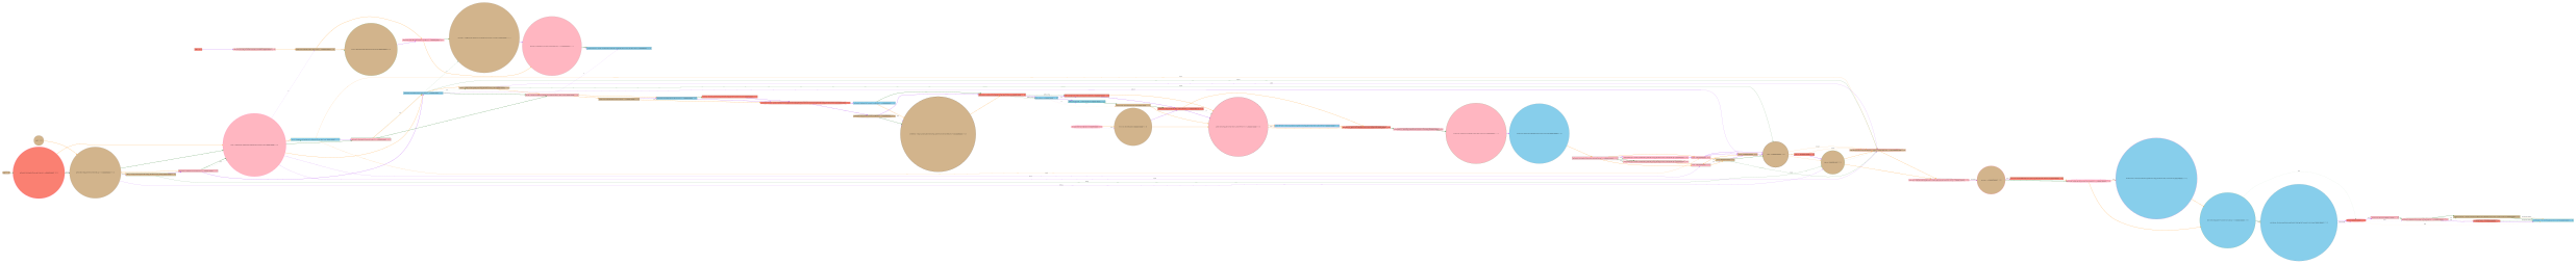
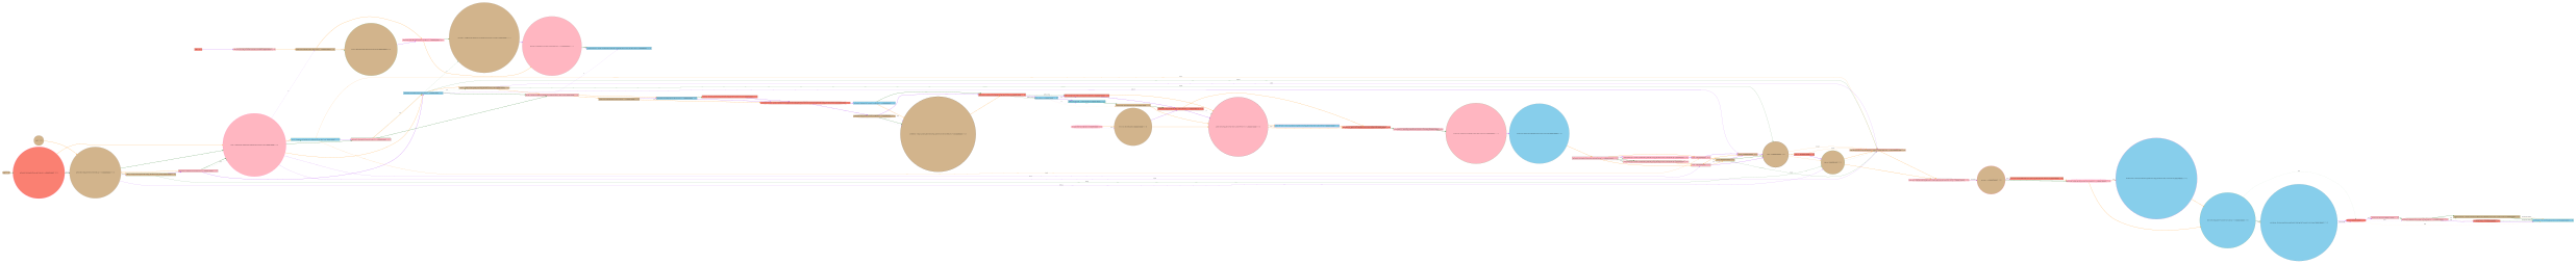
  digraph {
    fontname=Montserrat
    rankdir=LR
    node [color=gray40 fillcolor=tan fontname=Montserrat shape=circle style=filled]
    edge [arrowhead=vee color=darkorange fontname=Montserrat style=bold]
    n1 [color=black label="sendfileSize = Integer.parseInt(getServletConfig().getInitParameter(\"sendfileSize\")) * 1024@@@9@@@['1', '1', '0']"]
    n2 [color=black fillcolor=salmon label="fileEncoding = getServletConfig().getInitParameter(\"fileEncoding\")@@@10@@@['1', '1', '0']" shape=box]
    n3 [color=black fillcolor=salmon label="fileEncodingCharset = B2CConverter.getCharset(fileEncoding)@@@17@@@['1', '1', '0']" shape=note]
    n4 [color=black fillcolor=skyblue label="fileEncoding == null@@@11@@@['1', '1', '0']" shape=note]
    n5 [color=darkgreen fillcolor=lightpink label="useAcceptRanges = Boolean.parseBoolean(getServletConfig().getInitParameter(\"useAcceptRanges\"))@@@28@@@['0', '1', '0']" shape=cylinder]
    n6 [color=darkgreen fillcolor=lightpink label="input < 256@@@29@@@['0', '1', '0']" shape=box]
    n7 [color=darkgreen label="input = 256@@@29@@@['1', '1', '0']" shape=box]
    n8 [color=black label="output < 256@@@30@@@['1', '1', '0']"]
    n9 [color=darkgreen fillcolor=lightpink label="getServletConfig().getInitParameter(\"sortDirectoriesFirst\") != null@@@45@@@['0', '1', '0']" shape=cylinder]
    n10 [color=black fillcolor=salmon label="sortDirectoriesFirst = false@@@49@@@['0', '1', '0']" shape=cylinder]
    n11 [color=darkgreen label="sortDirectoriesFirst = Boolean.parseBoolean(getServletConfig().getInitParameter(\"sortDirectoriesFirst\"))@@@46@@@['0', '1', '0']" shape=box]
    n12 [color=darkgreen fillcolor=skyblue label="sortManager = new SortManager(sortDirectoriesFirst)@@@51@@@['0', '1', '0']" shape=box]
    n13 [color=darkgreen fillcolor=lightpink label="super.edu.fdu.CPPDG.tinypdg.pe.ExpressionInfo@535c42@@@3@@@['0', '0', '1']" shape=cylinder]
    n14 [label="getServletConfig().getInitParameter(\"secret\") != null@@@4@@@['0', '0', '1']" shape=box]
    n15 [color=darkgreen label="secret = getServletConfig().getInitParameter(\"secret\")@@@4@@@['0', '0', '1']"]
    n16 [color=deeppink fillcolor=lightpink label="getServletConfig().getInitParameter(\"maxDepth\") != null@@@5@@@['0', '0', '1']" shape=cylinder]
    n17 [fillcolor=skyblue label="getServletConfig().getInitParameter(\"sendfileSize\") != null@@@9@@@['0', '1', '0']" shape=box]
    n18 [color=deeppink fillcolor=skyblue label="showServerInfo = Boolean.parseBoolean(getServletConfig().getInitParameter(\"showServerInfo\"))@@@39@@@['1', '1', '0']"]
    n19 [color=darkgreen fillcolor=skyblue label="getServletConfig().getInitParameter(\"sortListings\") != null@@@41@@@['0', '1', '0']"]
    n20 [color=deeppink fillcolor=salmon label="sortListings@@@43@@@['0', '1', '0']" shape=cylinder]
    n21 [fillcolor=skyblue label="sortListings = Boolean.parseBoolean(getServletConfig().getInitParameter(\"sortListings\"))@@@42@@@['0', '1', '0']"]
    n22 [color=deeppink fillcolor=lightpink label="input = Integer.parseInt(getServletConfig().getInitParameter(\"input\"))@@@4@@@['1', '1', '0']"]
    n23 [color=darkgreen fillcolor=skyblue label="input = Integer.parseInt(getServletConfig().getInitParameter(\"input\"))@@@4@@@['1', '0', '0']" shape=box]
    n24 [color=darkgreen fillcolor=lightpink label="getServletConfig().getInitParameter(\"output\") != null@@@5@@@['1', '0', '0']" shape=note]
    n25 [fillcolor=skyblue label="getServletConfig().getInitParameter(\"output\") != null@@@5@@@['1', '1', '0']" shape=box]
    n26 [color=deeppink label="log(\"DefaultServlet.init: input buffer size=\" + input + \", output buffer size=\" + output)@@@32@@@['1', '1', '0']" shape=cylinder]
    n27 [fillcolor=lightpink label="input < 256@@@29@@@['1', '0', '0']" shape=note]
    n28 [color=darkgreen fillcolor=lightpink label="listings = Boolean.parseBoolean(getServletConfig().getInitParameter(\"listings\"))@@@6@@@['1', '1', '0']" shape=note]
    n29 [color=deeppink label="output < 256@@@30@@@['1', '0', '0']" shape=note]
    n30 [label="maxDepth = Integer.parseInt(getServletConfig().getInitParameter(\"maxDepth\"))@@@5@@@['0', '0', '1']"]
    n31 [label="output = Integer.parseInt(getServletConfig().getInitParameter(\"output\"))@@@5@@@['0', '1', '0']" shape=cylinder]
    n32 [fillcolor=lightpink label="resources = (WebResourceRoot)getServletContext().getAttribute(Globals.RESOURCES_ATTR)@@@34@@@['1', '1', '0']" shape=cylinder]
    n33 [fillcolor=lightpink label="getServletConfig().getInitParameter(\"allowSpecialPaths\") != null@@@6@@@['0', '0', '1']"]
    n34 [color=black fillcolor=skyblue label="allowSpecialPaths = Boolean.parseBoolean(getServletConfig().getInitParameter(\"allowSpecialPaths\"))@@@6@@@['0', '0', '1']" shape=box]
    n35 [color=black fillcolor=salmon label="output = 256@@@30@@@['0', '1', '0']" shape=note]
    n36 [color=darkgreen label="debug > 0@@@31@@@['1', '1', '0']"]
    n37 [color=black fillcolor=salmon label="getServletConfig().getInitParameter(\"useBomIfPresent\") != null@@@23@@@['1', '0', '0']" shape=box]
    n38 [color=black fillcolor=salmon label="globalXsltFile = getServletConfig().getInitParameter(\"globalXsltFile\")@@@24@@@['1', '1', '0']" shape=cylinder]
    n39 [color=black fillcolor=lightpink label="getServletConfig().getInitParameter(\"useBomIfPresent\") != null@@@23@@@['1', '1', '0']"]
    n40 [color=black fillcolor=lightpink label="contextXsltFile = getServletConfig().getInitParameter(\"contextXsltFile\")@@@25@@@['1', '1', '0']" shape=cylinder]
    n41 [color=deeppink fillcolor=skyblue label="useBomIfPresent = Boolean.parseBoolean(getServletConfig().getInitParameter(\"useBomIfPresent\"))@@@23@@@['0', '1', '0']" shape=box]
    n42 [label="getServletConfig().getInitParameter(\"debug\") != null@@@3@@@['1', '1', '0']"]
    n43 [color=black fillcolor=lightpink label="getServletConfig().getInitParameter(\"input\") != null@@@4@@@['0', '1', '0']" shape=note]
    n44 [color=darkgreen label="debug = Integer.parseInt(getServletConfig().getInitParameter(\"debug\"))@@@3@@@['0', '1', '0']" shape=note]
    n45 [color=darkgreen fillcolor=lightpink label="localXsltFile = getServletConfig().getInitParameter(\"localXsltFile\")@@@26@@@['1', '1', '0']"]
    n46 [fillcolor=skyblue label="readmeFile = getServletConfig().getInitParameter(\"readmeFile\")@@@27@@@['1', '1', '0']"]
    n47 [color=black fillcolor=lightpink label="getServletConfig().getInitParameter(\"useAcceptRanges\") != null@@@28@@@['1', '1', '0']" shape=note]
    n48 [color=black label="getServletConfig().getInitParameter(\"readonly\") != null@@@7@@@['1', '0', '0']" shape=box]
    n49 [color=black fillcolor=skyblue label="getServletConfig().getInitParameter(\"readonly\") != null@@@7@@@['1', '1', '0']" shape=note]
    n50 [fillcolor=salmon label="compressionFormats = parseCompressionFormats(getServletConfig().getInitParameter(\"precompressed\"),getServletConfig().getInitParameter(\"gzip\"))@@@8@@@['1', '1', '0']" shape=cylinder]
    n51 [fillcolor=salmon label="readOnly = Boolean.parseBoolean(getServletConfig().getInitParameter(\"readonly\"))@@@7@@@['0', '1', '0']" shape=box]
    n52 [fillcolor=salmon label="init['0', '0', '1']" shape=note]
    n53 [label="init['0', '1', '0']"]
    n54 [color=deeppink label="resources == null@@@35@@@['1', '1', '0']"]
    n55 [color=darkgreen fillcolor=salmon label="throw new UnavailableException(sm.getString(\"defaultServlet.noResources\"))@@@36@@@['1', '1', '0']" shape=note]
    n56 [color=deeppink fillcolor=lightpink label="getServletConfig().getInitParameter(\"showServerInfo\") != null@@@38@@@['1', '1', '0']" shape=cylinder]
    n57 [color=deeppink fillcolor=salmon label="getServletConfig().getInitParameter(\"debug\") != null@@@3@@@['1', '0', '0']"]
    n58 [color=deeppink fillcolor=lightpink label="UnsupportedEncodingException e@@@19@@@['1', '1', '0']" shape=cylinder]
    n59 [label="throw new ServletException(e)@@@20@@@['1', '1', '0']"]
    n60 [label="getServletConfig().getInitParameter(\"sendfileSize\") != null@@@9@@@['1', '0', '0']" shape=cylinder]
    n61 [label="fileEncoding = fileEncodingCharset.name()@@@13@@@['1', '1', '0']" shape=note]
    n62 [color=black fillcolor=lightpink label="boolean sortDirectoriesFirst@@@44@@@['0', '1', '0']" shape=note]
    n63 [color=deeppink fillcolor=lightpink label="useAcceptRanges = Boolean.parseBoolean(getServletConfig().getInitParameter(\"useAcceptRanges\"))@@@28@@@['1', '0', '0']" shape=box]
    n64 [color=darkgreen fillcolor=skyblue label="fileEncodingCharset = Charset.defaultCharset()@@@12@@@['1', '1', '0']" shape=note]
    n65 [label="init['1', '0', '0']" shape=cylinder]
    n1 -> n2 [arrowhead=tee]
    n2 -> n3 [color=darkgreen label=fileEncoding style=solid]
    n2 -> n4 [color=purple]
    n2 -> n4 [color=darkgreen label=fileEncoding style=solid]
    n3 -> n37 [arrowhead=tee color=purple]
    n3 -> n39 [arrowhead=tee]
    n4 -> n3 [color=purple]
    n4 -> n3 [color=purple label=true style=dotted]
    n4 -> n61 [label=true style=dotted]
    n4 -> n64 [color=purple label=true style=dotted]
    n4 -> n64 [color=purple]
    n5 -> n6 [arrowhead=tee]
    n6 -> n7 [arrowhead=tee]
    n6 -> n7 [arrowhead=tee color=purple label=true style=dotted]
-   n27 -> n8 [color=purple]
+   n6 -> n8 [color=purple]
    n7 -> n8 [arrowhead=tee color=darkgreen]
    n7 -> n26 [color=darkgreen label=input style=solid]
    n7 -> n29 [arrowhead=tee color=purple]
    n8 -> n26 [label=output style=solid]
    n8 -> n35 [arrowhead=tee color=purple label=true style=dotted]
    n8 -> n35 [arrowhead=tee]
    n8 -> n36 [style=solid]
    n9 -> n10 [arrowhead=tee color=purple]
    n9 -> n10 [label=false style=dotted]
    n9 -> n11 [arrowhead=tee color=darkgreen]
    n9 -> n11 [arrowhead=tee color=darkgreen label=true style=dotted]
    n10 -> n12 [arrowhead=tee color=purple]
    n10 -> n12 [color=darkgreen label=sortDirectoriesFirst style=solid]
    n11 -> n12 [color=darkgreen]
    n11 -> n12 [label=sortDirectoriesFirst style=solid]
    n13 -> n14
    n14 -> n15 [color=darkgreen label=true style=dotted]
    n14 -> n15 [arrowhead=tee]
    n14 -> n16
    n15 -> n16 [color=purple]
    n16 -> n30 [label=true style=dotted]
    n16 -> n30 [arrowhead=tee color=darkgreen]
    n16 -> n33 [arrowhead=tee]
    n17 -> n1 [arrowhead=tee]
    n17 -> n1 [arrowhead=tee color=purple label=true style=dotted]
    n17 -> n2 [color=darkgreen]
    n18 -> n19 [arrowhead=tee]
    n19 -> n20 [color=darkgreen label=true style=dotted]
    n19 -> n21 [arrowhead=tee label=true style=dotted]
    n19 -> n21 [arrowhead=tee color=darkgreen]
    n20 -> n9 [arrowhead=tee color=purple label=true style=dotted]
    n20 -> n12 [arrowhead=tee label=true style=dotted]
    n20 -> n62 [arrowhead=tee color=purple label=true style=dotted]
    n20 -> n62 [arrowhead=tee color=purple]
    n21 -> n20 [arrowhead=tee color=purple label=sortListings style=solid]
    n21 -> n20 [color=purple]
    n22 -> n6 [color=purple label=input style=solid]
    n22 -> n14 [arrowhead=tee color=purple label=0 style=dashed]
    n22 -> n23 [arrowhead=tee color=darkgreen label=true style=dotted]
    n22 -> n23
    n22 -> n24 [arrowhead=tee color=darkgreen]
    n22 -> n25 [arrowhead=tee]
    n22 -> n26 [color=purple label=input style=solid]
    n23 -> n24 [color=purple]
    n23 -> n26 [label=input style=solid]
    n23 -> n27 [arrowhead=tee label=input style=solid]
    n24 -> n25 [color=darkgreen label=true style=dotted]
    n24 -> n25
    n24 -> n28 [color=darkgreen]
    n25 -> n26 [arrowhead=tee color=darkgreen label=output style=solid]
    n25 -> n28 [arrowhead=tee color=darkgreen]
    n25 -> n29 [color=purple label=output style=solid]
    n25 -> n30 [arrowhead=tee color=darkgreen label=0 style=dashed]
    n25 -> n31 [arrowhead=tee]
    n25 -> n31 [color=darkgreen label=true style=dotted]
    n26 -> n32
    n27 -> n7
    n27 -> n7 [arrowhead=tee label=true style=dotted]
    n27 -> n29 [color=purple]
    n28 -> n34 [arrowhead=tee color=purple label=0 style=dashed]
    n28 -> n48
    n28 -> n49 [arrowhead=tee]
    n29 -> n6 [arrowhead=tee]
    n29 -> n8 [color=purple]
    n29 -> n8 [arrowhead=tee label=true style=dotted]
    n30 -> n33 [color=purple]
    n31 -> n8 [color=darkgreen label=output style=solid]
    n31 -> n26 [arrowhead=tee color=purple label=output style=solid]
    n31 -> n28
    n32 -> n54 [label=resources style=solid]
    n32 -> n54 [color=purple]
    n33 -> n34 [color=purple label=true style=dotted]
    n33 -> n34 [arrowhead=tee color=darkgreen]
    n35 -> n26 [arrowhead=tee label=output style=solid]
    n35 -> n36 [color=purple]
    n36 -> n26
    n36 -> n26 [arrowhead=tee color=darkgreen label=true style=dotted]
    n36 -> n32
    n37 -> n38
    n37 -> n39 [arrowhead=tee color=darkgreen label=true style=dotted]
    n37 -> n39 [arrowhead=tee color=purple]
    n38 -> n40 [color=darkgreen]
    n39 -> n38 [arrowhead=tee]
    n39 -> n41 [label=true style=dotted]
    n39 -> n41 [arrowhead=tee]
    n40 -> n45 [color=darkgreen]
    n41 -> n38
    n42 -> n22 [color=darkgreen]
    n42 -> n36 [color=purple label=debug style=solid]
    n42 -> n43 [arrowhead=tee]
    n42 -> n44
    n42 -> n44 [arrowhead=tee color=purple label=true style=dotted]
    n43 -> n22 [color=darkgreen]
    n43 -> n22 [arrowhead=tee color=darkgreen label=true style=dotted]
    n43 -> n25 [color=purple]
    n44 -> n36 [color=darkgreen label=debug style=solid]
    n44 -> n43 [color=purple]
    n45 -> n46 [color=purple]
    n46 -> n47
    n47 -> n5 [arrowhead=tee color=darkgreen]
    n47 -> n5 [color=darkgreen label=true style=dotted]
    n47 -> n6
    n47 -> n27 [arrowhead=tee]
    n47 -> n63 [color=purple]
    n47 -> n63 [color=darkgreen label=true style=dotted]
    n48 -> n49 [arrowhead=tee label=true style=dotted]
    n48 -> n49 [color=purple]
    n48 -> n50
    n49 -> n50 [arrowhead=tee color=purple]
    n49 -> n51 [color=darkgreen]
    n49 -> n51 [label=true style=dotted]
    n50 -> n17 [arrowhead=tee color=purple]
    n50 -> n60 [color=purple]
    n51 -> n50 [color=purple]
    n52 -> n13 [arrowhead=tee color=purple]
    n53 -> n42
    n54 -> n55 [arrowhead=tee color=purple]
    n54 -> n55 [arrowhead=tee label=true style=dotted]
    n54 -> n56 [arrowhead=tee color=darkgreen]
    n55 -> n56 [arrowhead=tee]
    n56 -> n18 [arrowhead=tee]
    n56 -> n18 [color=purple label=true style=dotted]
    n56 -> n19 [arrowhead=tee]
    n57 -> n22 [arrowhead=tee]
    n57 -> n42 [arrowhead=tee color=darkgreen]
    n57 -> n42 [arrowhead=tee color=purple label=true style=dotted]
    n58 -> n59 [arrowhead=tee]
    n58 -> n59 [arrowhead=tee color=purple label=true style=dotted]
    n59 -> n37 [arrowhead=tee color=purple]
    n59 -> n39
    n60 -> n1 [arrowhead=tee color=darkgreen]
    n60 -> n1 [arrowhead=tee color=purple label=true style=dotted]
    n60 -> n2 [color=purple]
    n61 -> n37 [color=darkgreen]
    n61 -> n39
    n62 -> n9 [color=darkgreen]
    n63 -> n27 [arrowhead=tee color=purple]
    n64 -> n61 [arrowhead=tee color=darkgreen]
    n65 -> n57 [arrowhead=tee color=darkgreen]
  }
